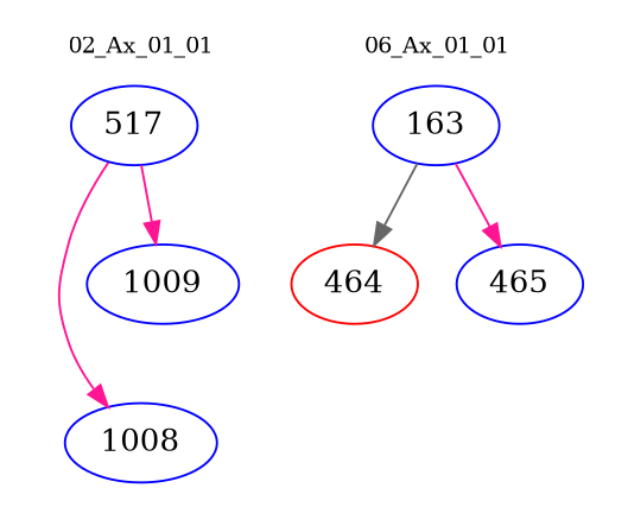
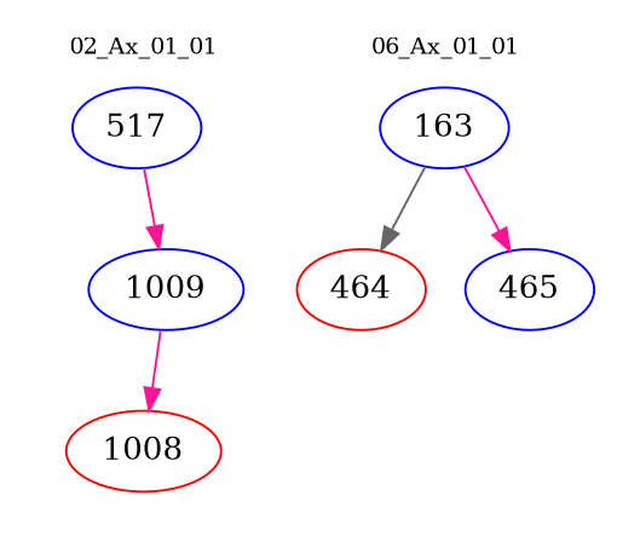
  digraph {
    node [color=blue]
    edge [color=deeppink]
    n1 [label=517]
-   n2 [label=1008]
+   n2 [color=red label=1008]
    n3 [label=1009]
    n4 [label=163]
    n5 [color=red label=464]
    n6 [label=465]
    subgraph cluster_1 {
      color=white
      fontsize=10
      label="02_Ax_01_01"
      n1
      n2
      n3
    }
    subgraph cluster_2 {
      color=white
      fontsize=10
      label="06_Ax_01_01"
      n4
      n5
      n6
    }
-   n1 -> n2
+   n3 -> n2
    n1 -> n3
    n4 -> n5 [color=gray40]
    n4 -> n6
  }
